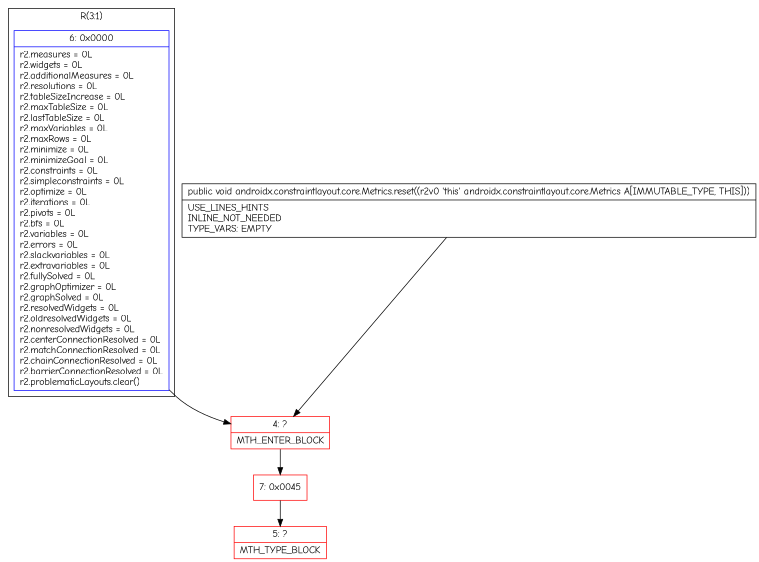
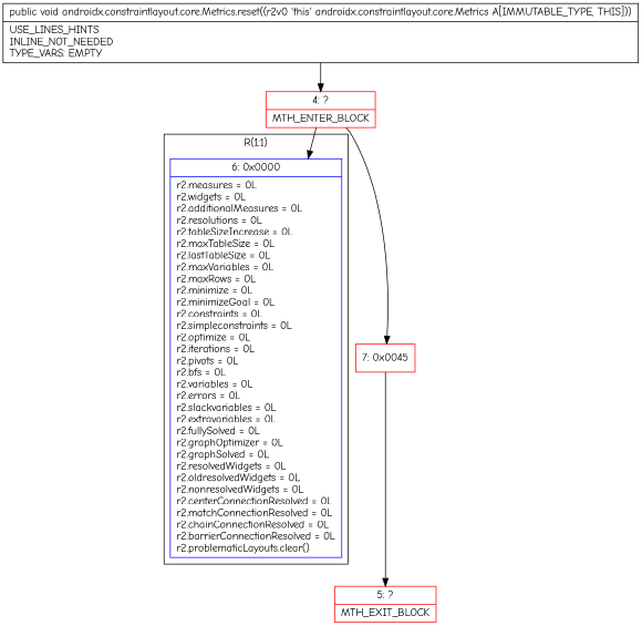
  digraph {
    fontname="Comic Neue"
    node [color=red fontname="Comic Neue" shape=record]
    edge [fontname="Comic Neue"]
    n1 [color=blue label="{6\:\ 0x0000|r2.measures = 0L\lr2.widgets = 0L\lr2.additionalMeasures = 0L\lr2.resolutions = 0L\lr2.tableSizeIncrease = 0L\lr2.maxTableSize = 0L\lr2.lastTableSize = 0L\lr2.maxVariables = 0L\lr2.maxRows = 0L\lr2.minimize = 0L\lr2.minimizeGoal = 0L\lr2.constraints = 0L\lr2.simpleconstraints = 0L\lr2.optimize = 0L\lr2.iterations = 0L\lr2.pivots = 0L\lr2.bfs = 0L\lr2.variables = 0L\lr2.errors = 0L\lr2.slackvariables = 0L\lr2.extravariables = 0L\lr2.fullySolved = 0L\lr2.graphOptimizer = 0L\lr2.graphSolved = 0L\lr2.resolvedWidgets = 0L\lr2.oldresolvedWidgets = 0L\lr2.nonresolvedWidgets = 0L\lr2.centerConnectionResolved = 0L\lr2.matchConnectionResolved = 0L\lr2.chainConnectionResolved = 0L\lr2.barrierConnectionResolved = 0L\lr2.problematicLayouts.clear()\l}"]
    n2 [label="{7\:\ 0x0045}"]
-   n3 [label="{5\:\ ?|MTH_TYPE_BLOCK\l}"]
+   n3 [label="{5\:\ ?|MTH_EXIT_BLOCK\l}"]
    n4 [label="{4\:\ ?|MTH_ENTER_BLOCK\l}"]
    n5 [label="{public void androidx.constraintlayout.core.Metrics.reset((r2v0 'this' androidx.constraintlayout.core.Metrics A[IMMUTABLE_TYPE, THIS]))  | USE_LINES_HINTS\lINLINE_NOT_NEEDED\lTYPE_VARS: EMPTY\l}" color=""]
    subgraph cluster_1 {
-     label="R(3:1)"
+     label="R(1:1)"
      n1
    }
    n2 -> n3
-   n1 -> n4
+   n4 -> n1
    n4 -> n2
    n5 -> n4
  }
